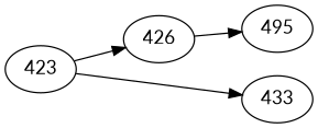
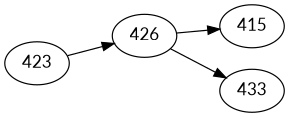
  strict digraph {
    fontname=Lato
    rankdir=LR
    node [fontname=Lato]
    edge [fontname=Lato]
    423
    426
-   415 [label=495]
+   415
    433
    423 -> 426
    426 -> 415
-   423 -> 433
+   426 -> 433
  }
